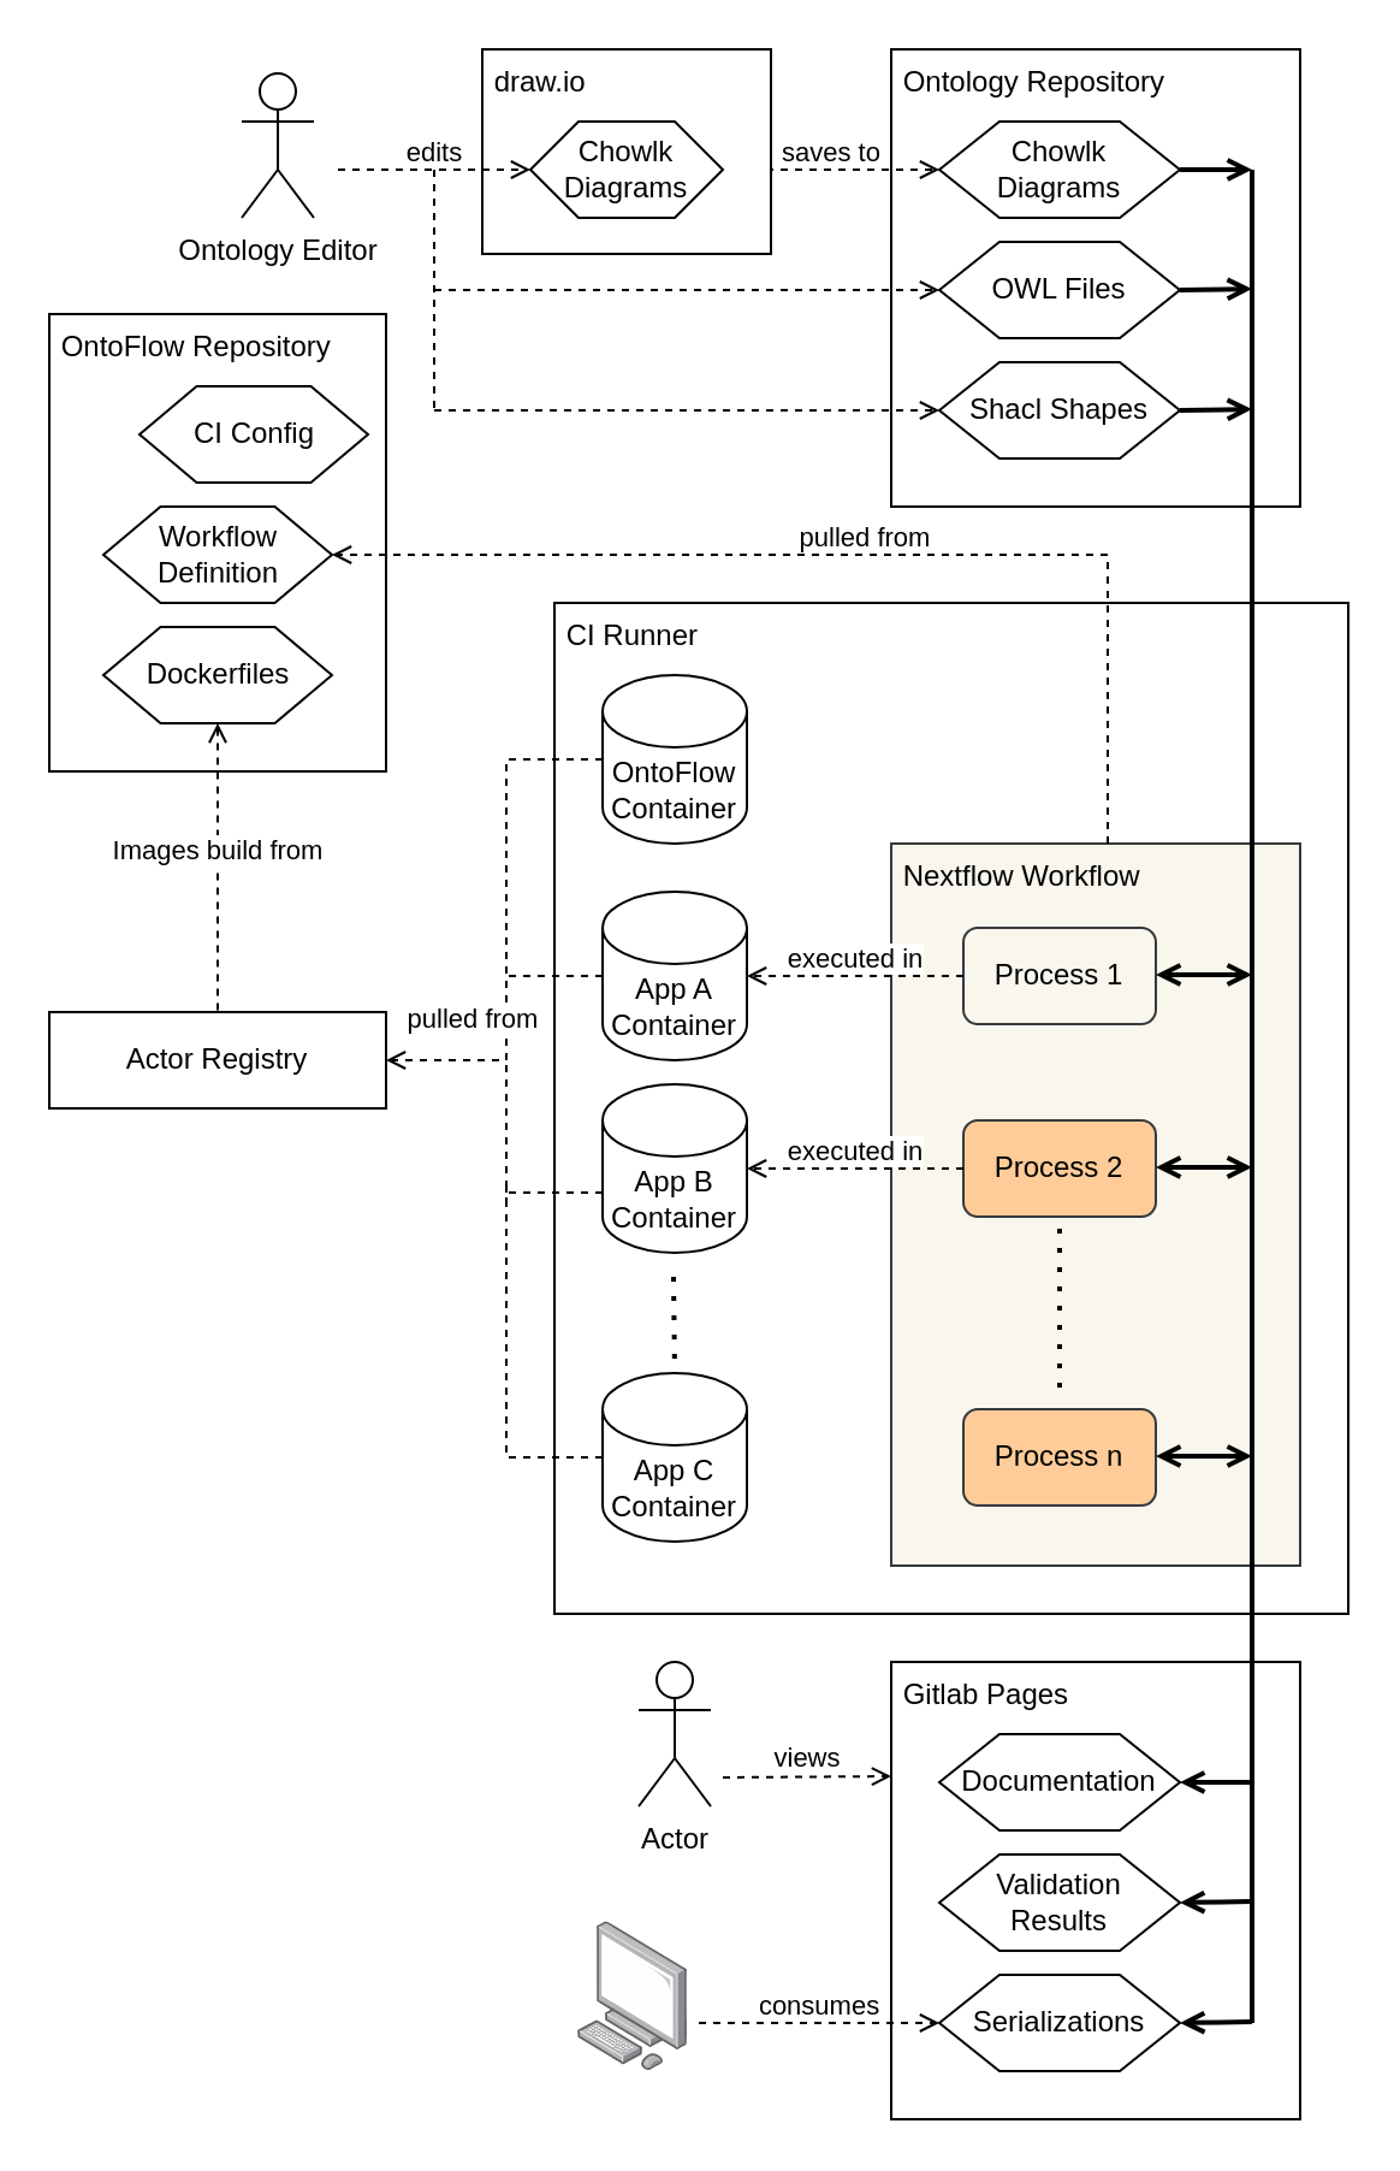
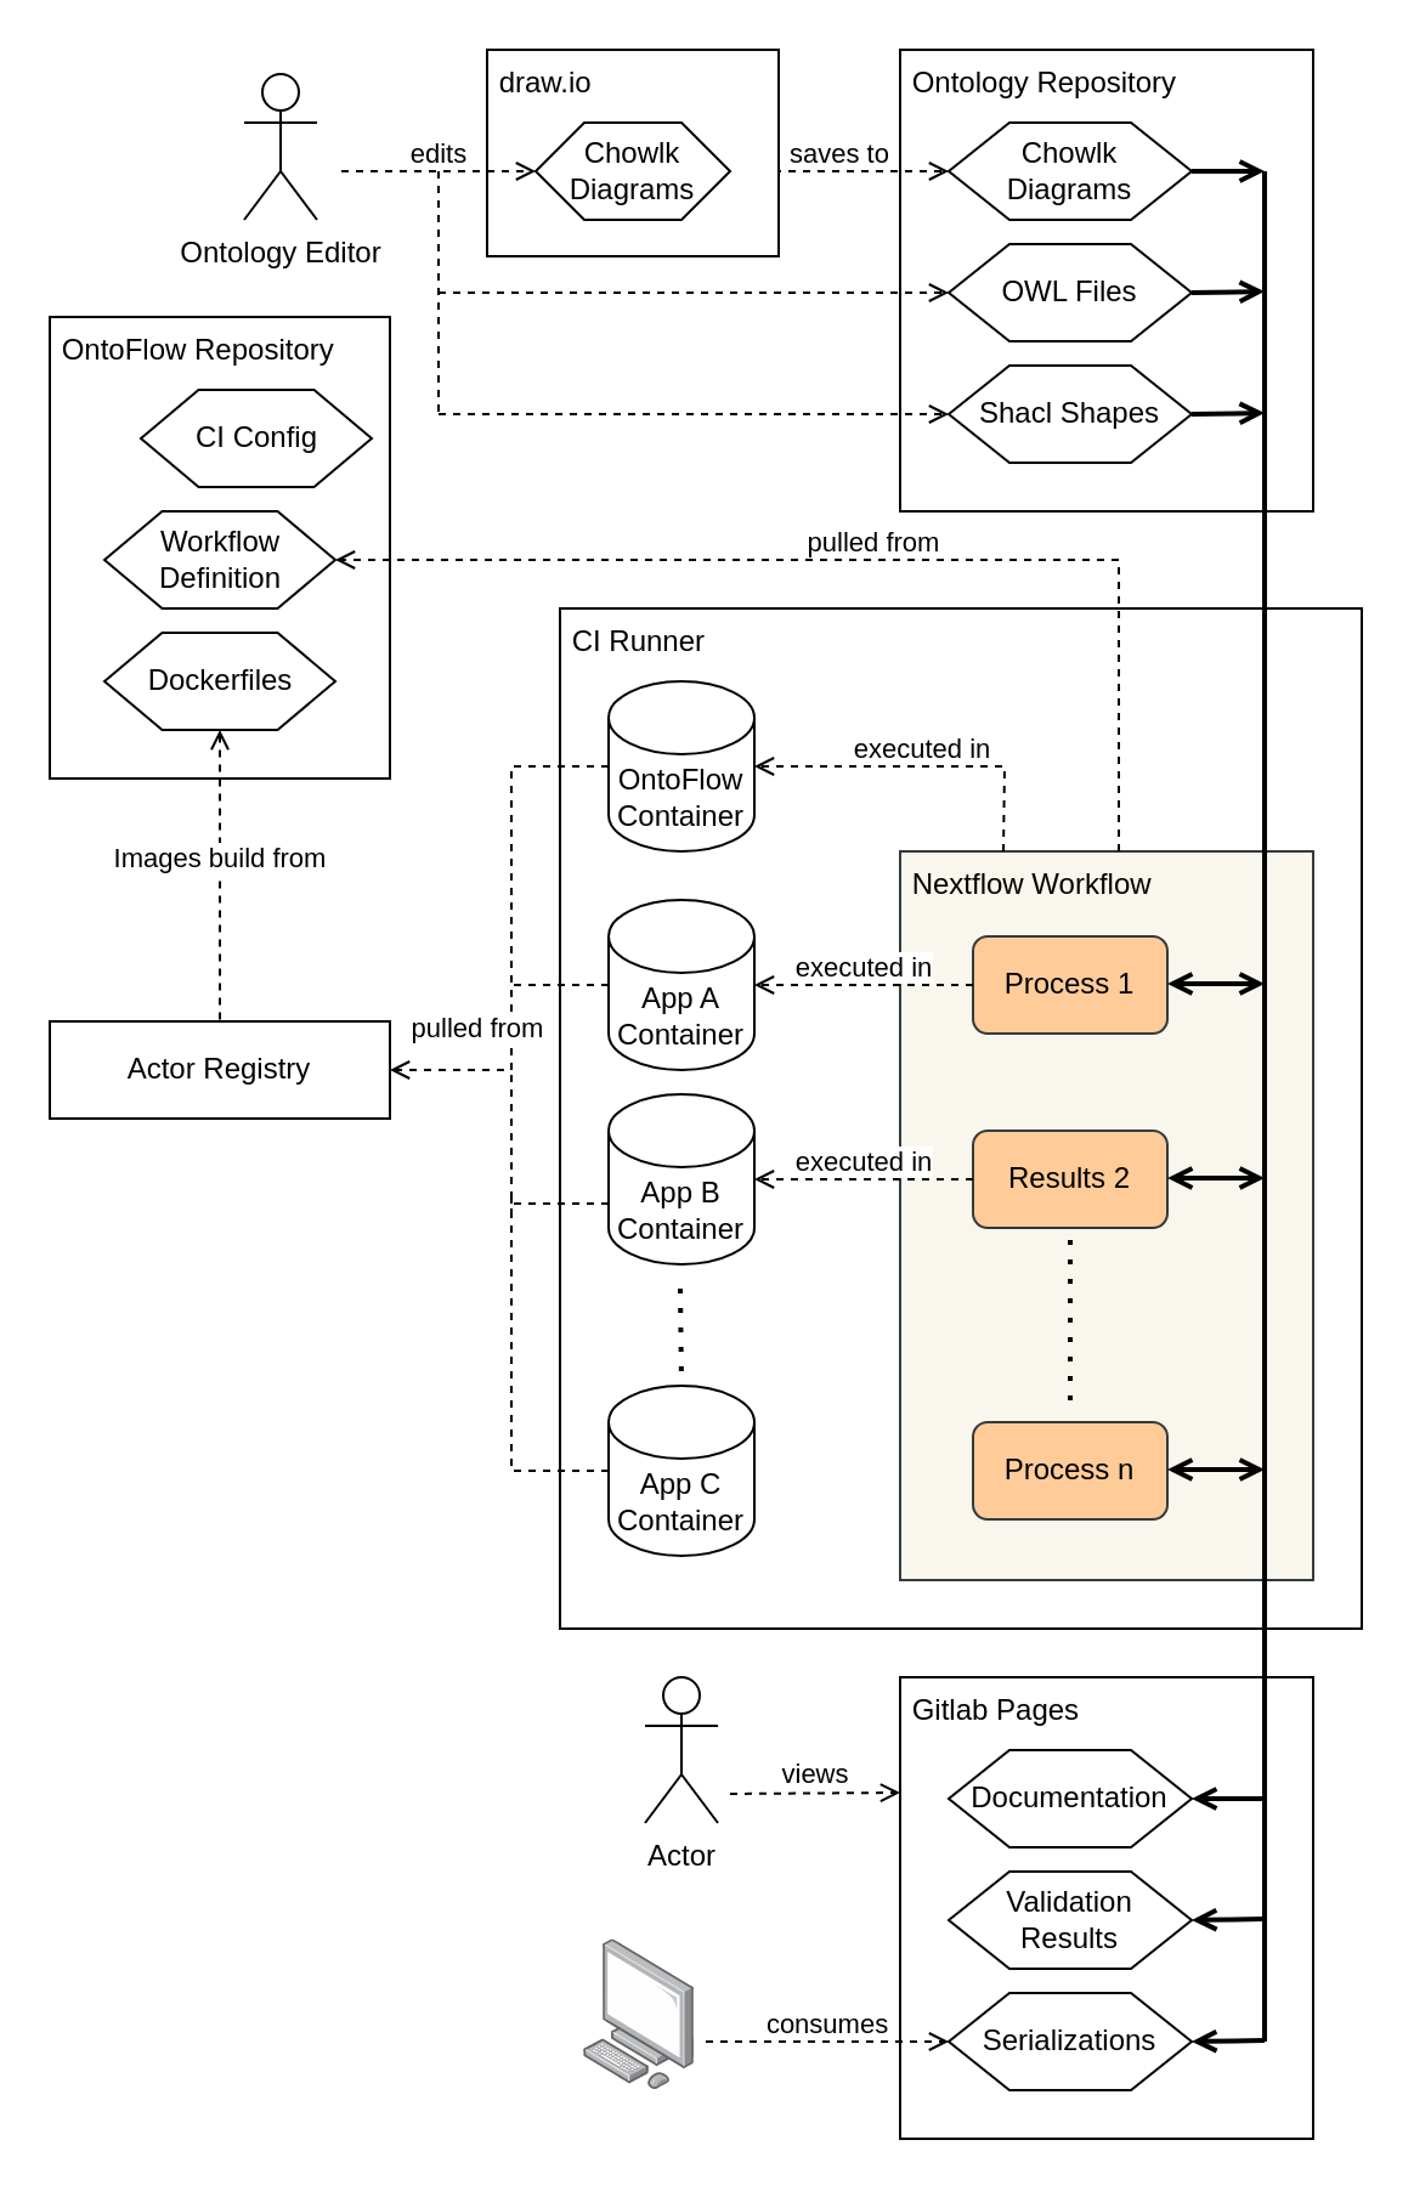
  <mxCell id="0" />
  <mxCell id="1" parent="0" />
  <mxCell id="2" value="&amp;nbsp;Gitlab Pages" style="rounded=0;whiteSpace=wrap;html=1;align=left;verticalAlign=top;container=0;" vertex="1" parent="1"><mxGeometry x="370" y="690" width="170" height="190" as="geometry" /></mxCell>
  <mxCell id="3" value="Serializations" style="shape=hexagon;rounded=0;whiteSpace=wrap;html=1;align=center;container=0;" vertex="1" parent="1"><mxGeometry x="390" y="820" width="100" height="40" as="geometry" /></mxCell>
  <mxCell id="4" value="Validation &lt;br&gt;Results" style="shape=hexagon;rounded=0;whiteSpace=wrap;html=1;align=center;container=0;" vertex="1" parent="1"><mxGeometry x="390" y="770" width="100" height="40" as="geometry" /></mxCell>
  <mxCell id="5" value="Documentation" style="shape=hexagon;rounded=0;whiteSpace=wrap;html=1;align=center;container=0;" vertex="1" parent="1"><mxGeometry x="390" y="720" width="100" height="40" as="geometry" /></mxCell>
  <mxCell id="6" value="" style="endArrow=open;html=1;entryX=1;entryY=0.5;entryDx=0;entryDy=0;endFill=0;startArrow=none;startFill=0;strokeWidth=2;" edge="1" parent="1" target="5"><mxGeometry width="50" height="50" relative="1" as="geometry"><mxPoint x="520" y="740" as="sourcePoint" /><mxPoint x="580" y="770" as="targetPoint" /></mxGeometry></mxCell>
  <mxCell id="7" value="" style="endArrow=open;html=1;startArrow=none;startFill=0;endFill=0;entryX=1;entryY=0.5;entryDx=0;entryDy=0;strokeWidth=2;" edge="1" parent="1" target="4"><mxGeometry width="50" height="50" relative="1" as="geometry"><mxPoint x="520" y="789.5" as="sourcePoint" /><mxPoint x="490" y="790" as="targetPoint" /></mxGeometry></mxCell>
  <mxCell id="8" value="" style="endArrow=open;html=1;entryX=1;entryY=0.5;entryDx=0;entryDy=0;startArrow=none;startFill=0;endFill=0;strokeWidth=2;" edge="1" parent="1" target="3"><mxGeometry width="50" height="50" relative="1" as="geometry"><mxPoint x="520" y="839.5" as="sourcePoint" /><mxPoint x="480" y="839.5" as="targetPoint" /></mxGeometry></mxCell>
  <mxCell id="9" value="&amp;nbsp;CI Runner" style="rounded=0;whiteSpace=wrap;html=1;align=left;verticalAlign=top;" vertex="1" parent="1"><mxGeometry x="230" y="250" width="330" height="420" as="geometry" /></mxCell>
  <mxCell id="10" value="&amp;nbsp;Nextflow Workflow" style="rounded=0;whiteSpace=wrap;html=1;horizontal=1;verticalAlign=top;align=left;fillColor=#f9f7ed;strokeColor=#36393d;" vertex="1" parent="1"><mxGeometry x="370" y="350" width="170" height="300" as="geometry" /></mxCell>
- <mxCell id="11" value="Process 1" style="rounded=1;whiteSpace=wrap;html=1;fillColor=#f9f7ed;strokeColor=#36393d;" vertex="1" parent="1"><mxGeometry x="400" y="385" width="80" height="40" as="geometry" /></mxCell>
+ <mxCell id="11" value="Process 1" style="rounded=1;whiteSpace=wrap;html=1;fillColor=#ffcc99;strokeColor=#36393d;" vertex="1" parent="1"><mxGeometry x="400" y="385" width="80" height="40" as="geometry" /></mxCell>
  <mxCell id="12" value="App A Container" style="shape=cylinder3;whiteSpace=wrap;html=1;boundedLbl=1;backgroundOutline=1;size=15;" vertex="1" parent="1"><mxGeometry x="250" y="370" width="60" height="70" as="geometry" /></mxCell>
  <mxCell id="13" value="executed in" style="endArrow=open;html=1;exitX=0;exitY=0.5;exitDx=0;exitDy=0;entryX=1;entryY=0.5;entryDx=0;entryDy=0;entryPerimeter=0;spacingBottom=15;dashed=1;endFill=0;" edge="1" parent="1" source="11" target="12"><mxGeometry width="50" height="50" relative="1" as="geometry"><mxPoint x="540" y="555" as="sourcePoint" /><mxPoint x="590" y="505" as="targetPoint" /></mxGeometry></mxCell>
- <mxCell id="14" value="Process 2" style="rounded=1;whiteSpace=wrap;html=1;fillColor=#ffcc99;strokeColor=#36393d;" vertex="1" parent="1"><mxGeometry x="400" y="465" width="80" height="40" as="geometry" /></mxCell>
+ <mxCell id="14" value="Results 2" style="rounded=1;whiteSpace=wrap;html=1;fillColor=#ffcc99;strokeColor=#36393d;" vertex="1" parent="1"><mxGeometry x="400" y="465" width="80" height="40" as="geometry" /></mxCell>
  <mxCell id="15" value="App B&lt;br&gt;Container" style="shape=cylinder3;whiteSpace=wrap;html=1;boundedLbl=1;backgroundOutline=1;size=15;" vertex="1" parent="1"><mxGeometry x="250" y="450" width="60" height="70" as="geometry" /></mxCell>
  <mxCell id="16" value="executed in" style="endArrow=open;html=1;exitX=0;exitY=0.5;exitDx=0;exitDy=0;entryX=1;entryY=0.5;entryDx=0;entryDy=0;entryPerimeter=0;spacingBottom=15;dashed=1;endFill=0;" edge="1" parent="1" source="14" target="15"><mxGeometry width="50" height="50" relative="1" as="geometry"><mxPoint x="540" y="635" as="sourcePoint" /><mxPoint x="590" y="585" as="targetPoint" /></mxGeometry></mxCell>
  <mxCell id="17" value="" style="endArrow=none;dashed=1;html=1;dashPattern=1 3;strokeWidth=2;" edge="1" parent="1"><mxGeometry width="50" height="50" relative="1" as="geometry"><mxPoint x="279.5" y="530" as="sourcePoint" /><mxPoint x="280" y="570" as="targetPoint" /></mxGeometry></mxCell>
  <mxCell id="18" value="" style="endArrow=none;dashed=1;html=1;dashPattern=1 3;strokeWidth=2;" edge="1" parent="1"><mxGeometry width="50" height="50" relative="1" as="geometry"><mxPoint x="440" y="510" as="sourcePoint" /><mxPoint x="440" y="580" as="targetPoint" /></mxGeometry></mxCell>
  <mxCell id="19" value="Process n" style="rounded=1;whiteSpace=wrap;html=1;fillColor=#ffcc99;strokeColor=#36393d;" vertex="1" parent="1"><mxGeometry x="400" y="585" width="80" height="40" as="geometry" /></mxCell>
  <mxCell id="20" value="App C&lt;br&gt;Container" style="shape=cylinder3;whiteSpace=wrap;html=1;boundedLbl=1;backgroundOutline=1;size=15;" vertex="1" parent="1"><mxGeometry x="250" y="570" width="60" height="70" as="geometry" /></mxCell>
  <mxCell id="21" value="OntoFlow Container" style="shape=cylinder3;whiteSpace=wrap;html=1;boundedLbl=1;backgroundOutline=1;size=15;" vertex="1" parent="1"><mxGeometry x="250" y="280" width="60" height="70" as="geometry" /></mxCell>
  <mxCell id="22" value="Actor Registry" style="rounded=0;whiteSpace=wrap;html=1;align=center;" vertex="1" parent="1"><mxGeometry x="20" y="420" width="140" height="40" as="geometry" /></mxCell>
  <mxCell id="23" value="" style="endArrow=none;html=1;spacingBottom=15;dashed=1;exitX=0;exitY=0.5;exitDx=0;exitDy=0;exitPerimeter=0;endFill=0;" edge="1" parent="1" source="12"><mxGeometry x="-0.015" y="-3" width="50" height="50" relative="1" as="geometry"><mxPoint x="420" y="345" as="sourcePoint" /><mxPoint x="210" y="405" as="targetPoint" /><Array as="points"><mxPoint x="210" y="405" /></Array><mxPoint as="offset" /></mxGeometry></mxCell>
  <mxCell id="24" value="&amp;nbsp;Ontology Repository" style="rounded=0;whiteSpace=wrap;html=1;align=left;verticalAlign=top;container=0;" vertex="1" parent="1"><mxGeometry x="370" y="20" width="170" height="190" as="geometry" /></mxCell>
  <mxCell id="25" value="Shacl Shapes" style="shape=hexagon;rounded=0;whiteSpace=wrap;html=1;align=center;container=0;" vertex="1" parent="1"><mxGeometry x="390" y="150" width="100" height="40" as="geometry" /></mxCell>
  <mxCell id="26" value="OWL Files&lt;br&gt;" style="shape=hexagon;rounded=0;whiteSpace=wrap;html=1;align=center;container=0;" vertex="1" parent="1"><mxGeometry x="390" y="100" width="100" height="40" as="geometry" /></mxCell>
  <mxCell id="27" value="Chowlk&lt;br&gt;Diagrams" style="shape=hexagon;rounded=0;whiteSpace=wrap;html=1;align=center;container=0;" vertex="1" parent="1"><mxGeometry x="390" y="50" width="100" height="40" as="geometry" /></mxCell>
  <mxCell id="28" value="" style="endArrow=none;html=1;entryX=1;entryY=0.5;entryDx=0;entryDy=0;endFill=0;startArrow=open;startFill=0;strokeWidth=2;" edge="1" parent="1" target="27"><mxGeometry width="50" height="50" relative="1" as="geometry"><mxPoint x="520" y="70" as="sourcePoint" /><mxPoint x="580" y="100" as="targetPoint" /></mxGeometry></mxCell>
  <mxCell id="29" value="" style="endArrow=none;html=1;entryX=1;entryY=0.5;entryDx=0;entryDy=0;startArrow=open;startFill=0;strokeWidth=2;" edge="1" parent="1" target="26"><mxGeometry width="50" height="50" relative="1" as="geometry"><mxPoint x="520" y="119.5" as="sourcePoint" /><mxPoint x="480" y="119.5" as="targetPoint" /></mxGeometry></mxCell>
  <mxCell id="30" value="" style="endArrow=none;html=1;startArrow=open;startFill=0;strokeWidth=2;" edge="1" parent="1"><mxGeometry width="50" height="50" relative="1" as="geometry"><mxPoint x="520" y="169.5" as="sourcePoint" /><mxPoint x="490" y="170" as="targetPoint" /></mxGeometry></mxCell>
  <mxCell id="31" value="" style="endArrow=none;html=1;strokeWidth=2;" edge="1" parent="1"><mxGeometry width="50" height="50" relative="1" as="geometry"><mxPoint x="520" y="840" as="sourcePoint" /><mxPoint x="520" y="70" as="targetPoint" /></mxGeometry></mxCell>
  <mxCell id="32" value="" style="endArrow=open;html=1;entryX=1;entryY=0.5;entryDx=0;entryDy=0;endFill=0;startArrow=open;startFill=0;strokeWidth=2;" edge="1" parent="1"><mxGeometry width="50" height="50" relative="1" as="geometry"><mxPoint x="520" y="404.5" as="sourcePoint" /><mxPoint x="480" y="404.5" as="targetPoint" /></mxGeometry></mxCell>
  <mxCell id="33" value="" style="endArrow=open;html=1;entryX=1;entryY=0.5;entryDx=0;entryDy=0;endFill=0;startArrow=open;startFill=0;strokeWidth=2;" edge="1" parent="1"><mxGeometry width="50" height="50" relative="1" as="geometry"><mxPoint x="520" y="604.5" as="sourcePoint" /><mxPoint x="480" y="604.5" as="targetPoint" /></mxGeometry></mxCell>
  <mxCell id="34" value="" style="endArrow=open;html=1;entryX=1;entryY=0.5;entryDx=0;entryDy=0;endFill=0;startArrow=open;startFill=0;strokeWidth=2;" edge="1" parent="1"><mxGeometry width="50" height="50" relative="1" as="geometry"><mxPoint x="520" y="484.5" as="sourcePoint" /><mxPoint x="480" y="484.5" as="targetPoint" /></mxGeometry></mxCell>
  <mxCell id="35" value="Ontology Editor" style="shape=umlActor;verticalLabelPosition=bottom;verticalAlign=top;html=1;outlineConnect=0;align=center;" vertex="1" parent="1"><mxGeometry x="100" y="30" width="30" height="60" as="geometry" /></mxCell>
  <mxCell id="36" value="Actor" style="shape=umlActor;verticalLabelPosition=bottom;verticalAlign=top;html=1;outlineConnect=0;align=center;" vertex="1" parent="1"><mxGeometry x="265" y="690" width="30" height="60" as="geometry" /></mxCell>
  <mxCell id="37" value="saves to" style="endArrow=open;html=1;spacingBottom=15;dashed=1;entryX=0;entryY=0.5;entryDx=0;entryDy=0;exitX=1;exitY=0.5;exitDx=0;exitDy=0;endFill=0;" edge="1" parent="1" source="53" target="27"><mxGeometry width="50" height="50" relative="1" as="geometry"><mxPoint x="400" y="325" as="sourcePoint" /><mxPoint x="320" y="325" as="targetPoint" /></mxGeometry></mxCell>
  <mxCell id="38" value="views&lt;br&gt;" style="endArrow=open;html=1;spacingBottom=15;dashed=1;entryX=0;entryY=0.25;entryDx=0;entryDy=0;endFill=0;" edge="1" parent="1" target="2"><mxGeometry width="50" height="50" relative="1" as="geometry"><mxPoint x="300" y="738" as="sourcePoint" /><mxPoint x="370" y="729" as="targetPoint" /></mxGeometry></mxCell>
  <mxCell id="39" value="" style="endArrow=open;html=1;spacingBottom=15;dashed=1;endFill=0;entryX=0;entryY=0.5;entryDx=0;entryDy=0;" edge="1" parent="1" target="25"><mxGeometry width="50" height="50" relative="1" as="geometry"><mxPoint x="180" y="170" as="sourcePoint" /><mxPoint x="210" y="80" as="targetPoint" /><Array as="points" /></mxGeometry></mxCell>
  <mxCell id="40" value="" style="endArrow=open;html=1;spacingBottom=15;dashed=1;endFill=0;entryX=0;entryY=0.5;entryDx=0;entryDy=0;" edge="1" parent="1" target="26"><mxGeometry width="50" height="50" relative="1" as="geometry"><mxPoint x="180" y="120" as="sourcePoint" /><mxPoint x="400" y="119.5" as="targetPoint" /><Array as="points" /></mxGeometry></mxCell>
  <mxCell id="41" value="" style="endArrow=none;html=1;spacingBottom=15;dashed=1;endFill=0;" edge="1" parent="1"><mxGeometry width="50" height="50" relative="1" as="geometry"><mxPoint x="180" y="70" as="sourcePoint" /><mxPoint x="180" y="170" as="targetPoint" /><Array as="points"><mxPoint x="180" y="120" /></Array></mxGeometry></mxCell>
  <mxCell id="42" value="" style="points=[];aspect=fixed;html=1;align=center;shadow=0;dashed=0;image;image=img/lib/allied_telesis/computer_and_terminals/Personal_Computer.svg;" vertex="1" parent="1"><mxGeometry x="240" y="798.2" width="45.6" height="61.8" as="geometry" /></mxCell>
  <mxCell id="43" value="consumes" style="endArrow=open;html=1;spacingBottom=15;dashed=1;endFill=0;entryX=0;entryY=0.5;entryDx=0;entryDy=0;" edge="1" parent="1" target="3"><mxGeometry width="50" height="50" relative="1" as="geometry"><mxPoint x="290" y="840" as="sourcePoint" /><mxPoint x="400" y="840" as="targetPoint" /></mxGeometry></mxCell>
  <mxCell id="44" value="pulled from&lt;br&gt;" style="endArrow=open;html=1;spacingBottom=15;dashed=1;entryX=1;entryY=0.5;entryDx=0;entryDy=0;exitX=0;exitY=0.5;exitDx=0;exitDy=0;exitPerimeter=0;endFill=0;rounded=0;" edge="1" parent="1" source="21" target="22"><mxGeometry x="0.667" y="-10" width="50" height="50" relative="1" as="geometry"><mxPoint x="250" y="315" as="sourcePoint" /><mxPoint x="150" y="440" as="targetPoint" /><Array as="points"><mxPoint x="210" y="315" /><mxPoint x="210" y="440" /></Array><mxPoint as="offset" /></mxGeometry></mxCell>
  <mxCell id="45" value="" style="endArrow=none;html=1;spacingBottom=15;dashed=1;exitX=0;exitY=0;exitDx=0;exitDy=45;exitPerimeter=0;endFill=0;rounded=0;" edge="1" parent="1" source="15"><mxGeometry width="50" height="50" relative="1" as="geometry"><mxPoint x="250" y="495" as="sourcePoint" /><mxPoint x="210" y="440" as="targetPoint" /><Array as="points"><mxPoint x="210" y="495" /><mxPoint x="210" y="440" /></Array></mxGeometry></mxCell>
  <mxCell id="46" value="" style="endArrow=none;html=1;spacingBottom=15;dashed=1;exitX=0;exitY=0.5;exitDx=0;exitDy=0;exitPerimeter=0;endFill=0;rounded=0;" edge="1" parent="1" source="20"><mxGeometry width="50" height="50" relative="1" as="geometry"><mxPoint x="250" y="605" as="sourcePoint" /><mxPoint x="210" y="500" as="targetPoint" /><Array as="points"><mxPoint x="210" y="605" /><mxPoint x="210" y="500" /><mxPoint x="210" y="490" /></Array></mxGeometry></mxCell>
  <mxCell id="47" value="&amp;nbsp;OntoFlow Repository" style="rounded=0;whiteSpace=wrap;html=1;align=left;verticalAlign=top;" vertex="1" parent="1"><mxGeometry x="20" y="130" width="140" height="190" as="geometry" /></mxCell>
  <mxCell id="48" value="Dockerfiles" style="shape=hexagon;rounded=0;whiteSpace=wrap;html=1;align=center;" vertex="1" parent="1"><mxGeometry x="42.5" y="260" width="95" height="40" as="geometry" /></mxCell>
  <mxCell id="49" value="Workflow Definition" style="shape=hexagon;rounded=0;whiteSpace=wrap;html=1;align=center;" vertex="1" parent="1"><mxGeometry x="42.5" y="210" width="95" height="40" as="geometry" /></mxCell>
  <mxCell id="50" value="CI Config" style="shape=hexagon;rounded=0;whiteSpace=wrap;html=1;align=center;" vertex="1" parent="1"><mxGeometry x="57.5" y="160" width="95" height="40" as="geometry" /></mxCell>
  <mxCell id="51" value="Images build from" style="endArrow=none;html=1;spacingBottom=15;dashed=1;exitX=0.5;exitY=1;exitDx=0;exitDy=0;endFill=0;startArrow=open;startFill=0;entryX=0.5;entryY=0;entryDx=0;entryDy=0;" edge="1" parent="1" source="48" target="22"><mxGeometry width="50" height="50" relative="1" as="geometry"><mxPoint x="260" y="325" as="sourcePoint" /><mxPoint x="90" y="420" as="targetPoint" /></mxGeometry></mxCell>
  <mxCell id="52" value="&amp;nbsp;draw.io" style="rounded=0;whiteSpace=wrap;html=1;align=left;horizontal=1;verticalAlign=top;" vertex="1" parent="1"><mxGeometry x="200" y="20" width="120" height="85" as="geometry" /></mxCell>
  <mxCell id="53" value="Chowlk Diagrams" style="shape=hexagon;rounded=0;whiteSpace=wrap;html=1;align=center;container=0;" vertex="1" parent="1"><mxGeometry x="220" y="50" width="80" height="40" as="geometry" /></mxCell>
+ <mxCell id="54" value="executed in" style="endArrow=open;html=1;spacingBottom=15;dashed=1;entryX=1;entryY=0.5;entryDx=0;entryDy=0;entryPerimeter=0;endFill=0;exitX=0.25;exitY=0;exitDx=0;exitDy=0;rounded=0;" edge="1" parent="1" source="10" target="21"><mxGeometry width="50" height="50" relative="1" as="geometry"><mxPoint x="420" y="350" as="sourcePoint" /><mxPoint x="310" y="315" as="targetPoint" /><Array as="points"><mxPoint x="413" y="315" /></Array></mxGeometry></mxCell>
  <mxCell id="55" value="edits" style="endArrow=open;html=1;spacingBottom=15;dashed=1;endFill=0;entryX=0;entryY=0.5;entryDx=0;entryDy=0;startArrow=none;startFill=0;" edge="1" parent="1" target="53"><mxGeometry width="50" height="50" relative="1" as="geometry"><mxPoint x="140" y="70" as="sourcePoint" /><mxPoint x="200" y="60" as="targetPoint" /><Array as="points" /></mxGeometry></mxCell>
  <mxCell id="56" value="pulled from" style="endArrow=open;html=1;spacingBottom=15;dashed=1;entryX=1;entryY=0.5;entryDx=0;entryDy=0;endFill=0;rounded=0;" edge="1" parent="1" target="49"><mxGeometry width="50" height="50" relative="1" as="geometry"><mxPoint x="460" y="350" as="sourcePoint" /><mxPoint x="130" y="220" as="targetPoint" /><Array as="points"><mxPoint x="460" y="230" /></Array></mxGeometry></mxCell>
